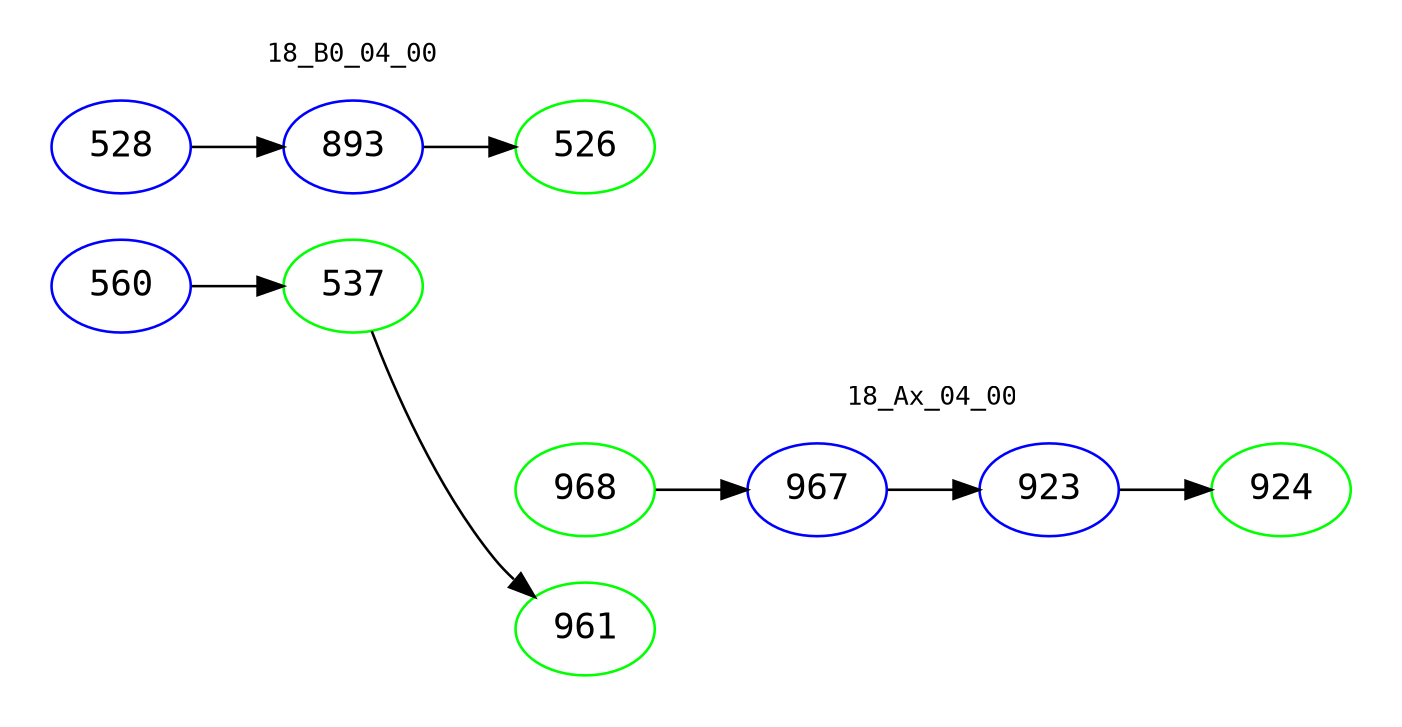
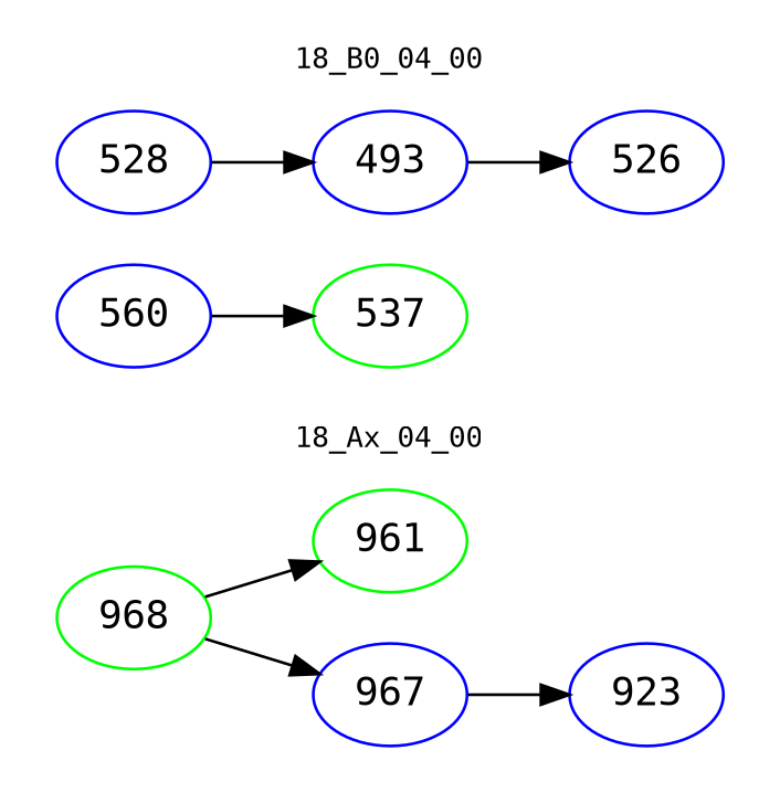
  digraph {
    fontname="DejaVu Sans Mono"
    rankdir=LR
    node [color=blue fontname="DejaVu Sans Mono"]
    edge [color=black fontname="DejaVu Sans Mono"]
    n1 [label=967]
    n2 [label=923]
    n3 [color=green label=968]
-   n4 [color=green label=924]
    n5 [color=green label=961]
    n6 [label=528]
-   n7 [label=893]
+   n7 [label=493]
    n8 [label=560]
-   n9 [color=green label=526]
+   n9 [label=526]
    n10 [color=green label=537]
    subgraph cluster_1 {
      color=white
      fontsize=10
      label="18_Ax_04_00"
      n1
      n2
      n3
-     n4
      n5
    }
    subgraph cluster_2 {
      color=white
      fontsize=10
      label="18_B0_04_00"
      n6
      n7
      n8
      n9
      n10
    }
    n1 -> n2
-   n2 -> n4
    n3 -> n1
-   n10 -> n5
+   n3 -> n5
    n6 -> n7
    n7 -> n9
    n8 -> n10
  }
